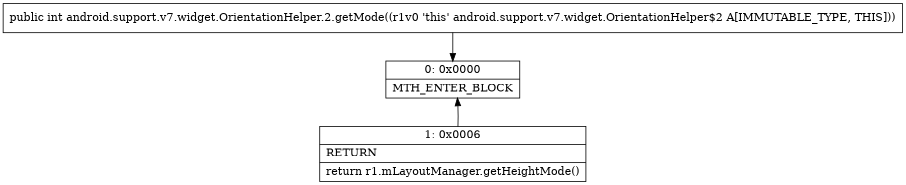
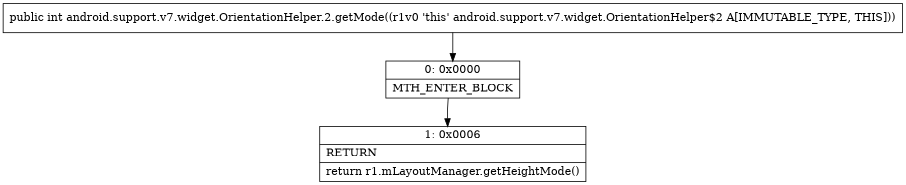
  digraph {
    node [shape=record]
    n1 [label="{0\:\ 0x0000|MTH_ENTER_BLOCK\l}"]
    n2 [label="{1\:\ 0x0006|RETURN\l|return r1.mLayoutManager.getHeightMode()\l}"]
    n3 [label="{public int android.support.v7.widget.OrientationHelper.2.getMode((r1v0 'this' android.support.v7.widget.OrientationHelper$2 A[IMMUTABLE_TYPE, THIS])) }"]
-   n2 -> n1
+   n1 -> n2
    n3 -> n1
  }
